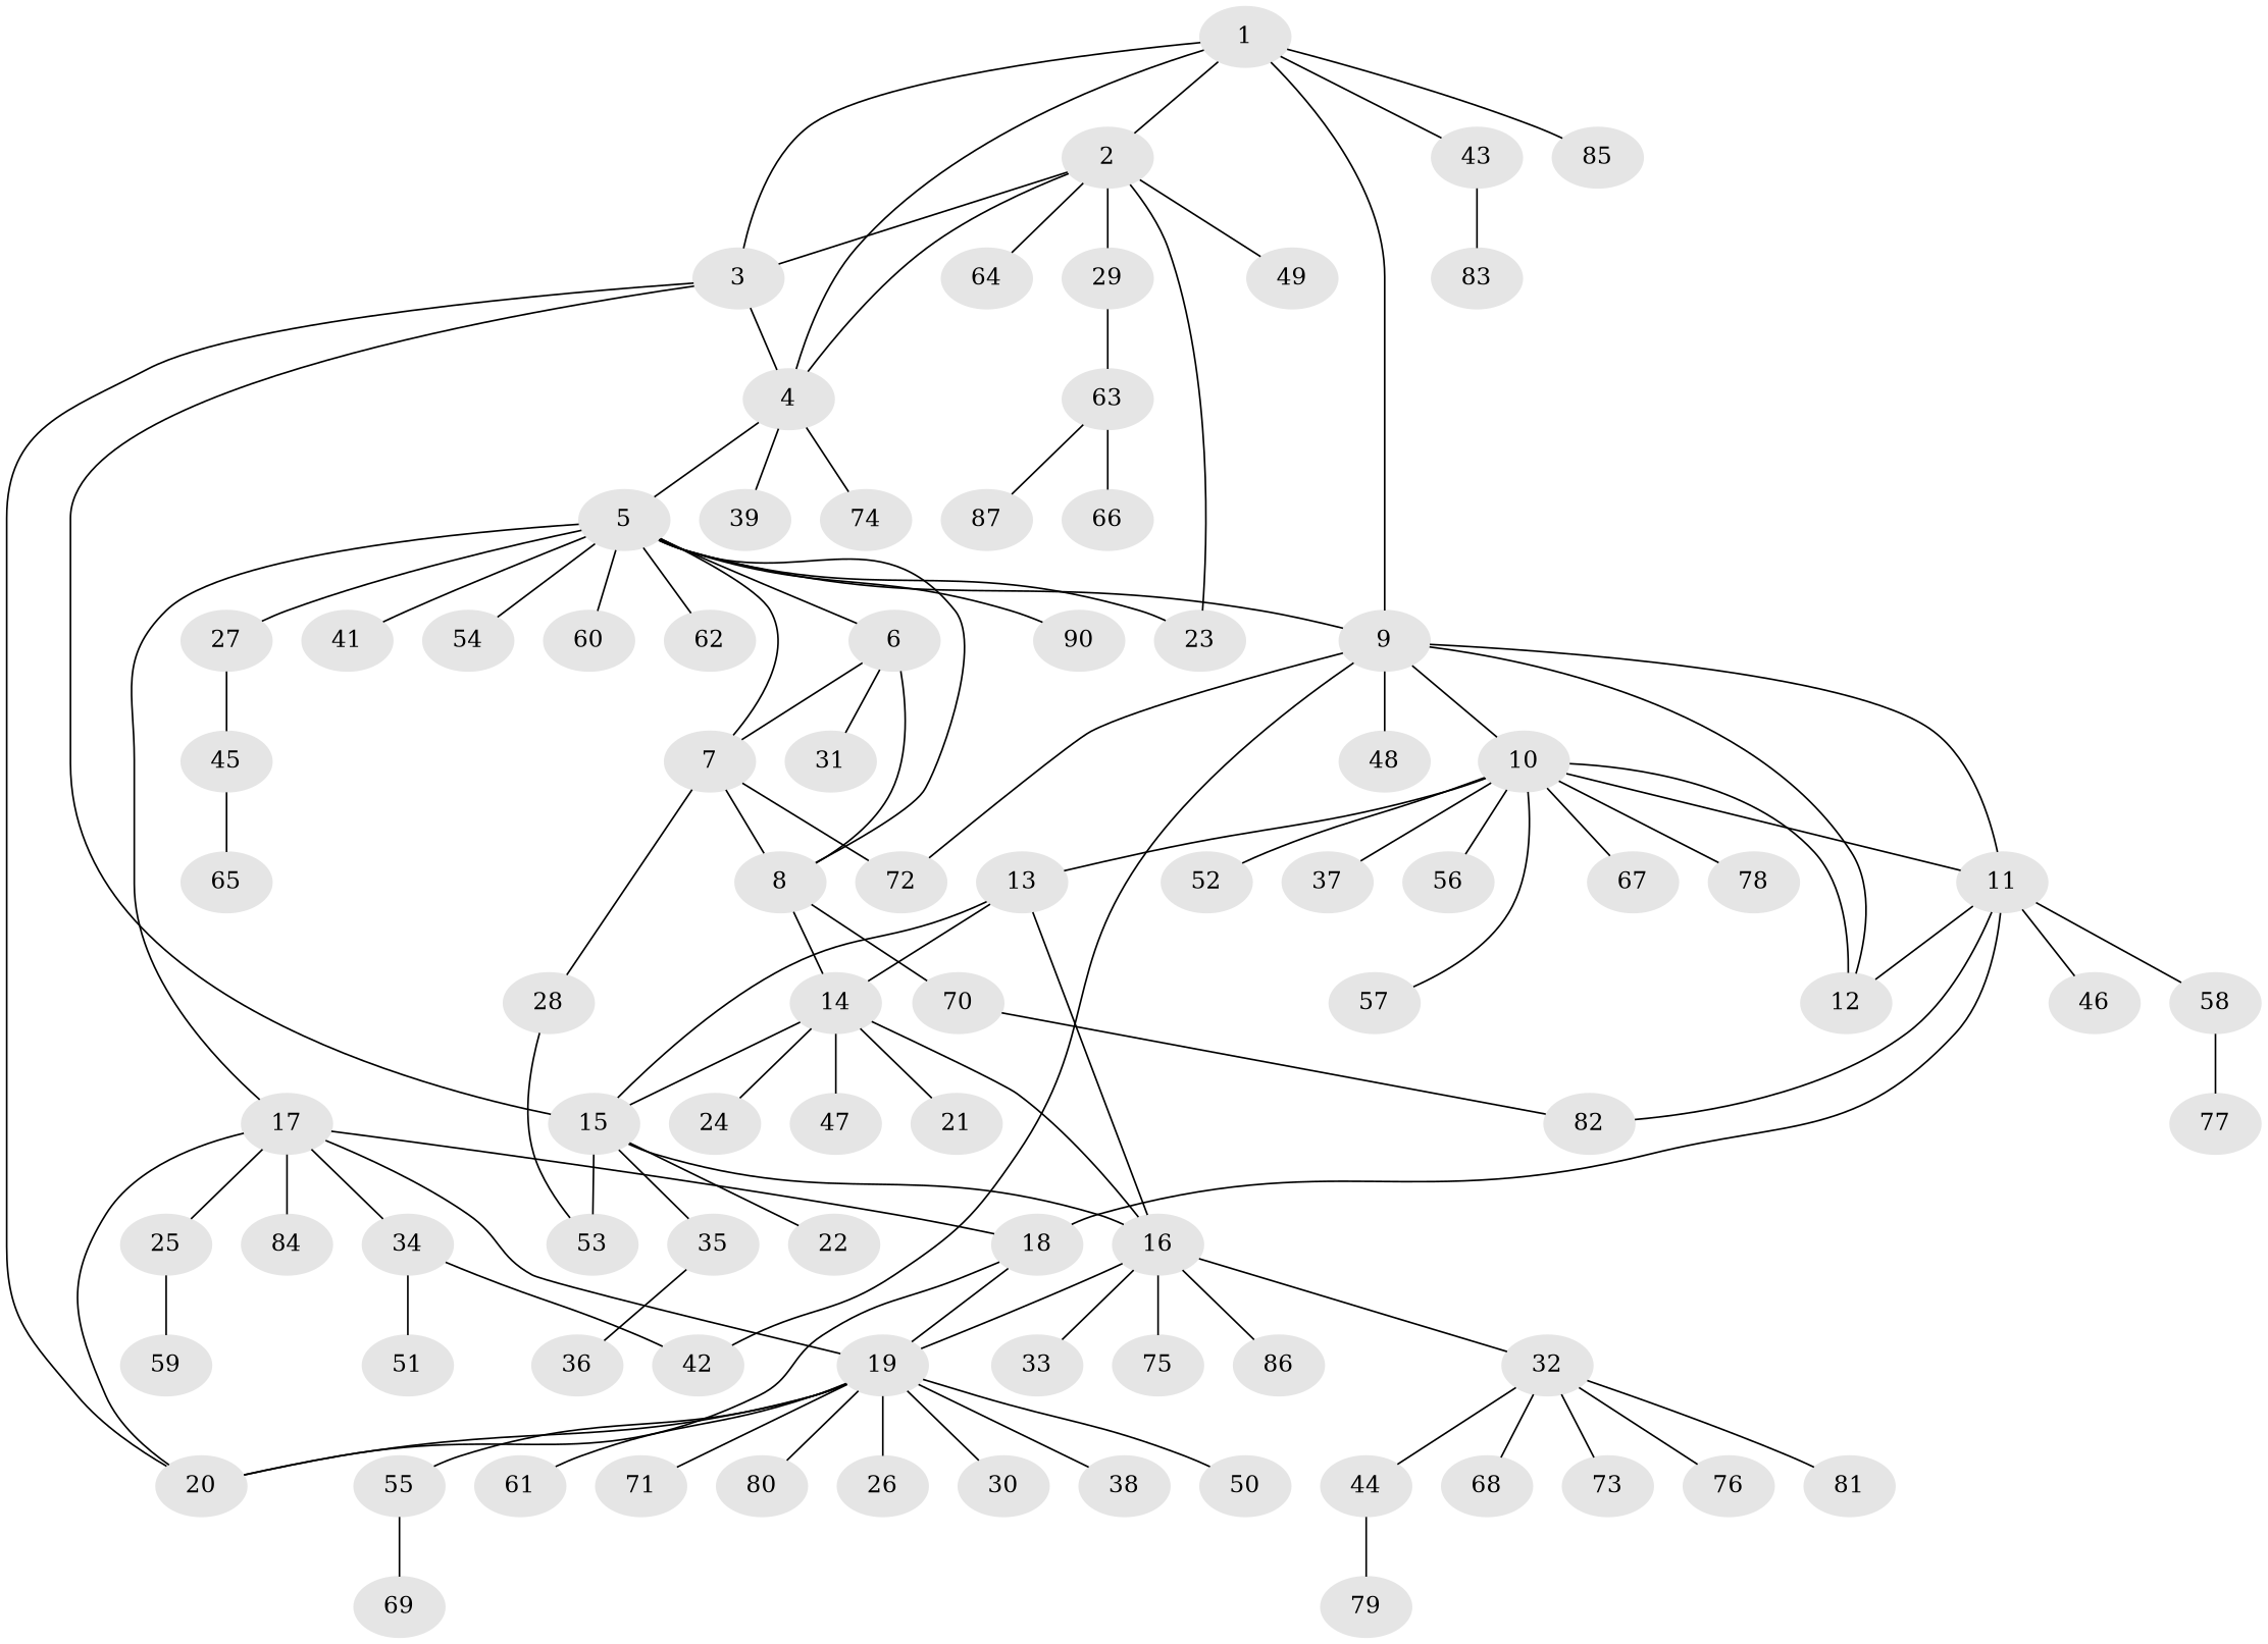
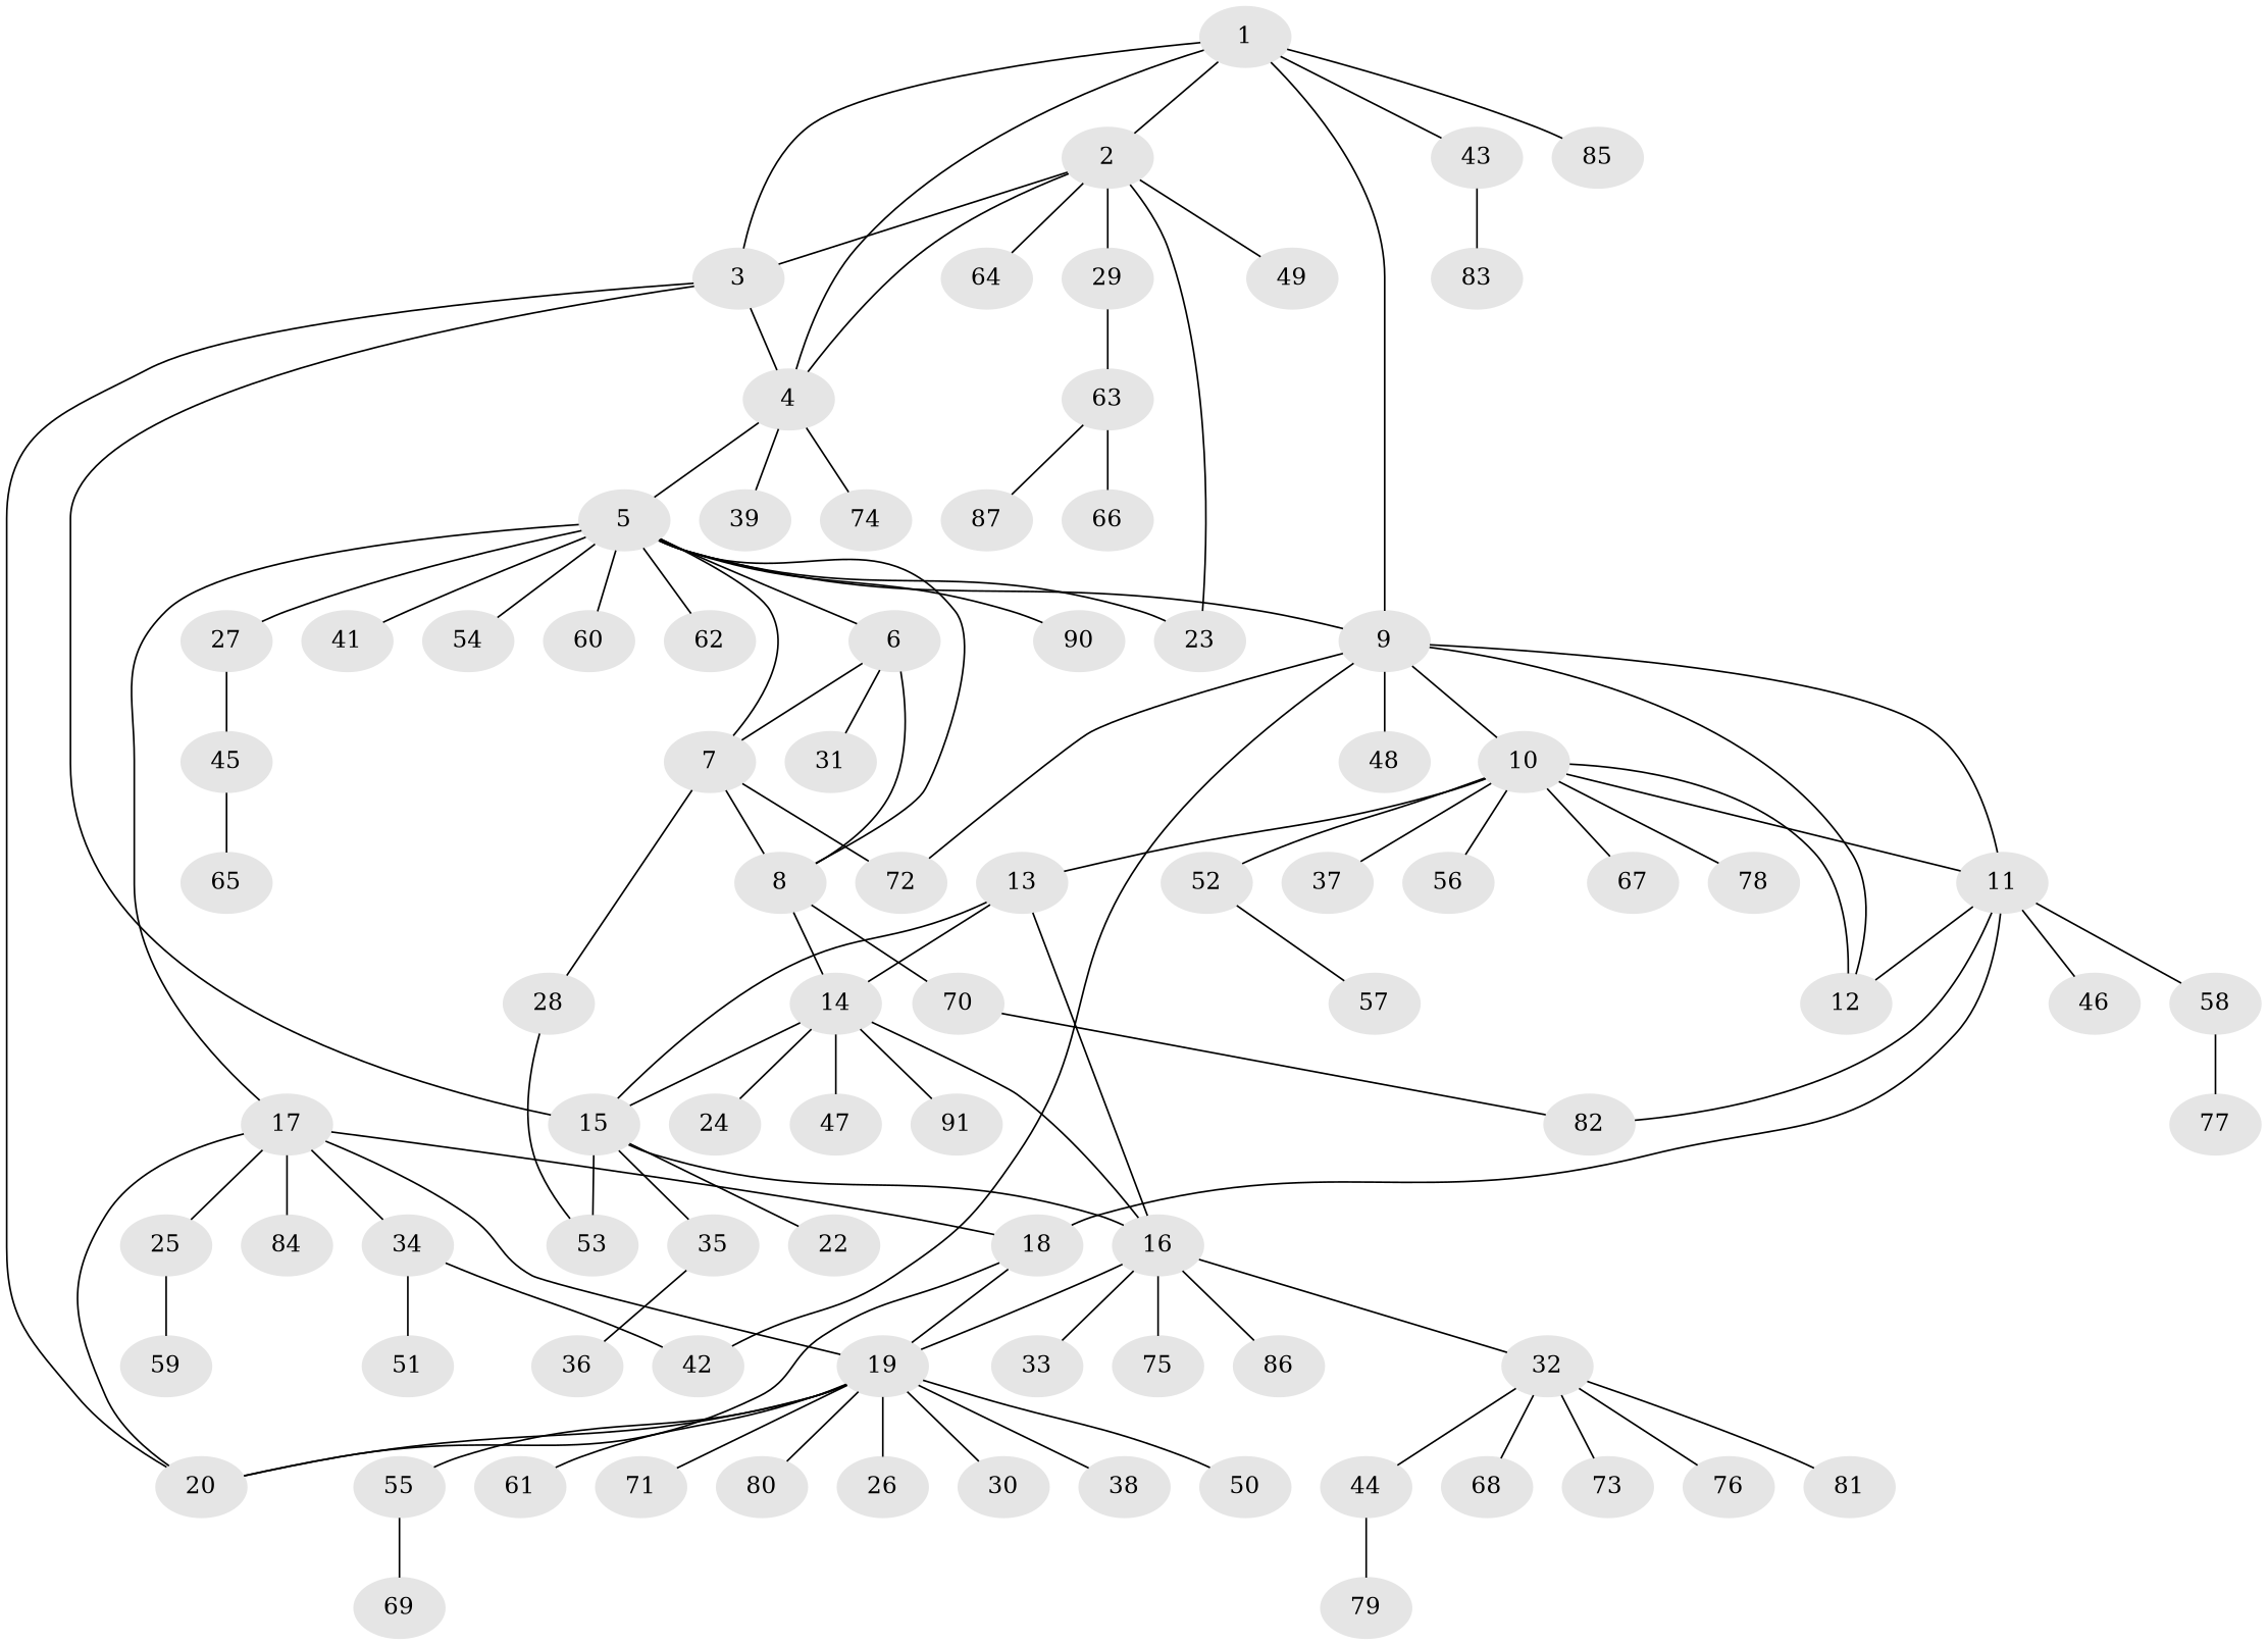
  graph {
    node [color=gray90 style=filled]
    1
    2
    3
    4
    9
    43
    85
    23
    29
    49
    64
    15
    20
    5
    39
    74
    72
    10
    11
    12
    42
    48
    83
    63
    16
    22
    35
    53
    6
    7
    8
    17
    27
    n34 [label=90]
    41
    54
    60
    62
    31
    28
    14
    70
    18
    19
    25
    34
    84
    45
-   21
+   21 [label=91]
    24
    47
    82
    13
    37
    52
    56
    57
    67
    78
    46
    58
    77
    32
    33
    75
    86
    36
    26
    30
    38
    50
    55
    61
    71
    80
    44
    68
    73
    76
    81
    59
    51
    69
    65
    66
    87
    79
    1 -- 2
    1 -- 3
    1 -- 4
    1 -- 9
    1 -- 43
    1 -- 85
    2 -- 3
    2 -- 4
    2 -- 23
    2 -- 29
    2 -- 49
    2 -- 64
    3 -- 4
    3 -- 15
    3 -- 20
    4 -- 5
    4 -- 39
    4 -- 74
    9 -- 72
    9 -- 10
    9 -- 11
    9 -- 12
    9 -- 42
    9 -- 48
    43 -- 83
    29 -- 63
    15 -- 16
    15 -- 22
    15 -- 35
    15 -- 53
    5 -- 9
    5 -- 23
    5 -- 6
    5 -- 7
    5 -- 8
    5 -- 17
    5 -- 27
    5 -- n34
    5 -- 41
    5 -- 54
    5 -- 60
    5 -- 62
    10 -- 11
    10 -- 12
    10 -- 13
    10 -- 37
    10 -- 52
    10 -- 56
-   10 -- 57
+   52 -- 57
    10 -- 67
    10 -- 78
    11 -- 12
    11 -- 18
    11 -- 82
    11 -- 46
    11 -- 58
    63 -- 66
    63 -- 87
    16 -- 19
    16 -- 32
    16 -- 33
    16 -- 75
    16 -- 86
    35 -- 36
    6 -- 7
    6 -- 8
    6 -- 31
    7 -- 72
    7 -- 8
    7 -- 28
    8 -- 14
    8 -- 70
    17 -- 20
    17 -- 18
    17 -- 19
    17 -- 25
    17 -- 34
    17 -- 84
    27 -- 45
    28 -- 53
    14 -- 15
    14 -- 16
    14 -- 21
    14 -- 24
    14 -- 47
    70 -- 82
    18 -- 20
    18 -- 19
    19 -- 20
    19 -- 26
    19 -- 30
    19 -- 38
    19 -- 50
    19 -- 55
    19 -- 61
    19 -- 71
    19 -- 80
    25 -- 59
    34 -- 42
    34 -- 51
    45 -- 65
    13 -- 15
    13 -- 16
    13 -- 14
    58 -- 77
    32 -- 44
    32 -- 68
    32 -- 73
    32 -- 76
    32 -- 81
    55 -- 69
    44 -- 79
  }
